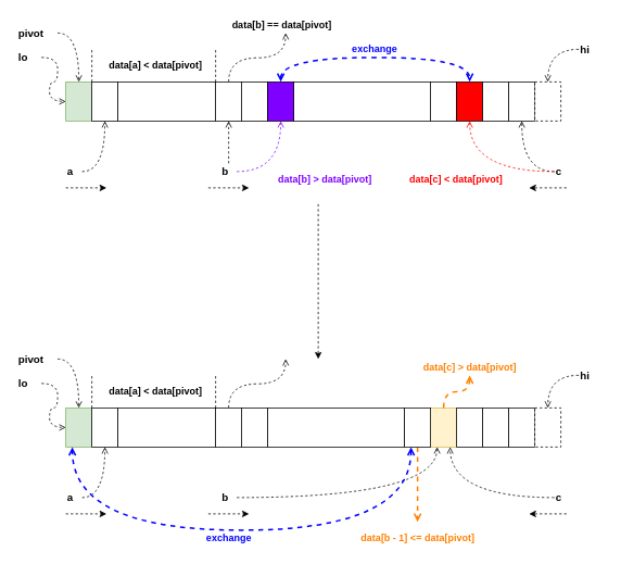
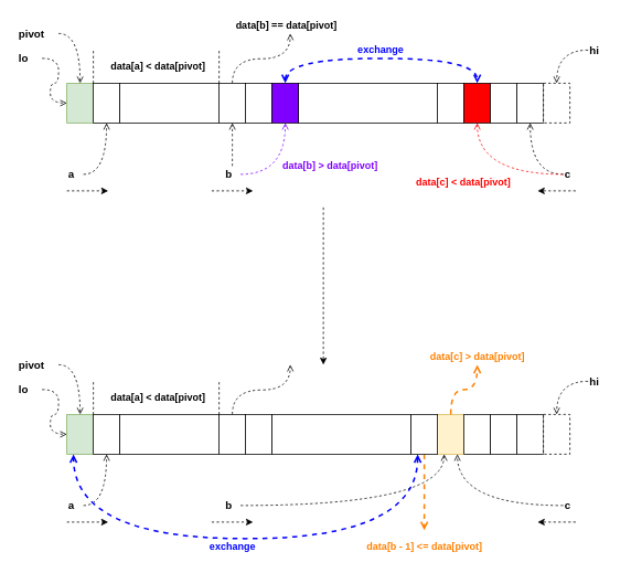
  <mxCell id="0" />
  <mxCell id="1" parent="0" />
  <mxCell id="2" value="" style="rounded=0;whiteSpace=wrap;html=1;strokeColor=#82b366;fillColor=#d5e8d4;fontSize=16;align=center;" vertex="1" parent="1"><mxGeometry x="80" y="100" width="32" height="48" as="geometry" /></mxCell>
  <mxCell id="3" style="edgeStyle=orthogonalEdgeStyle;curved=1;rounded=0;orthogonalLoop=1;jettySize=auto;html=1;exitX=0;exitY=0;exitDx=0;exitDy=0;dashed=1;endArrow=none;endFill=0;" edge="1" parent="1" source="4"><mxGeometry relative="1" as="geometry"><mxPoint x="112" y="60" as="targetPoint" /></mxGeometry></mxCell>
  <mxCell id="4" value="" style="rounded=0;whiteSpace=wrap;html=1;strokeColor=#000000;fillColor=#ffffff;fontSize=16;align=center;" vertex="1" parent="1"><mxGeometry x="112" y="100" width="32" height="48" as="geometry" /></mxCell>
  <mxCell id="5" value="" style="rounded=0;whiteSpace=wrap;html=1;strokeColor=#000000;fillColor=#ffffff;fontSize=16;align=center;" vertex="1" parent="1"><mxGeometry x="296" y="100" width="32" height="48" as="geometry" /></mxCell>
  <mxCell id="6" style="edgeStyle=orthogonalEdgeStyle;curved=1;rounded=0;orthogonalLoop=1;jettySize=auto;html=1;exitX=0.5;exitY=0;exitDx=0;exitDy=0;dashed=1;endArrow=open;endFill=0;" edge="1" parent="1" source="7"><mxGeometry relative="1" as="geometry"><mxPoint x="350" y="40" as="targetPoint" /></mxGeometry></mxCell>
  <mxCell id="7" value="" style="rounded=0;whiteSpace=wrap;html=1;strokeColor=#000000;fillColor=#ffffff;fontSize=16;align=center;" vertex="1" parent="1"><mxGeometry x="264" y="100" width="32" height="48" as="geometry" /></mxCell>
  <mxCell id="8" value="" style="rounded=0;whiteSpace=wrap;html=1;strokeColor=#000000;fillColor=#ffffff;fontSize=16;align=center;" vertex="1" parent="1"><mxGeometry x="528" y="100" width="32" height="48" as="geometry" /></mxCell>
  <mxCell id="9" value="" style="rounded=0;whiteSpace=wrap;html=1;strokeColor=#000000;fillColor=#FF0000;fontSize=16;align=center;" vertex="1" parent="1"><mxGeometry x="560" y="100" width="32" height="48" as="geometry" /></mxCell>
  <mxCell id="10" value="" style="rounded=0;whiteSpace=wrap;html=1;strokeColor=#000000;fillColor=#ffffff;fontSize=16;align=center;" vertex="1" parent="1"><mxGeometry x="592" y="100" width="32" height="48" as="geometry" /></mxCell>
  <mxCell id="11" value="" style="rounded=0;whiteSpace=wrap;html=1;strokeColor=#000000;fillColor=#ffffff;fontSize=16;align=center;" vertex="1" parent="1"><mxGeometry x="624" y="100" width="32" height="48" as="geometry" /></mxCell>
  <mxCell id="12" style="edgeStyle=orthogonalEdgeStyle;curved=1;rounded=0;orthogonalLoop=1;jettySize=auto;html=1;exitX=1;exitY=0;exitDx=0;exitDy=0;dashed=1;endArrow=none;endFill=0;" edge="1" parent="1" source="13"><mxGeometry relative="1" as="geometry"><mxPoint x="264" y="60" as="targetPoint" /></mxGeometry></mxCell>
  <mxCell id="13" value="" style="rounded=0;whiteSpace=wrap;html=1;strokeColor=#000000;fillColor=#ffffff;fontSize=16;align=center;" vertex="1" parent="1"><mxGeometry x="144" y="100" width="120" height="48" as="geometry" /></mxCell>
  <mxCell id="14" value="" style="edgeStyle=orthogonalEdgeStyle;rounded=0;orthogonalLoop=1;jettySize=auto;html=1;endArrow=open;endFill=0;curved=1;dashed=1;" edge="1" parent="1" source="15" target="2"><mxGeometry relative="1" as="geometry" /></mxCell>
  <mxCell id="15" value="pivot" style="text;html=1;align=left;verticalAlign=middle;resizable=0;points=[];autosize=1;fontSize=13;fontColor=#000000;fontStyle=1;" vertex="1" parent="1"><mxGeometry x="20" y="30" width="50" height="20" as="geometry" /></mxCell>
  <mxCell id="16" value="" style="edgeStyle=orthogonalEdgeStyle;curved=1;rounded=0;orthogonalLoop=1;jettySize=auto;html=1;dashed=1;endArrow=open;endFill=0;entryX=0.5;entryY=1;entryDx=0;entryDy=0;" edge="1" parent="1" source="17" target="4"><mxGeometry relative="1" as="geometry"><mxPoint x="113" y="150" as="targetPoint" /></mxGeometry></mxCell>
  <mxCell id="17" value="a" style="text;html=1;align=left;verticalAlign=middle;resizable=0;points=[];autosize=1;fontSize=13;fontColor=#000000;fontStyle=1;" vertex="1" parent="1"><mxGeometry x="80" y="200" width="20" height="20" as="geometry" /></mxCell>
  <mxCell id="18" value="" style="endArrow=classic;html=1;dashed=1;" edge="1" parent="1"><mxGeometry width="50" height="50" relative="1" as="geometry"><mxPoint x="80" y="230" as="sourcePoint" /><mxPoint x="130" y="230" as="targetPoint" /></mxGeometry></mxCell>
  <mxCell id="19" value="" style="rounded=0;whiteSpace=wrap;html=1;strokeColor=#000000;fillColor=#ffffff;fontSize=16;align=center;dashed=1;" vertex="1" parent="1"><mxGeometry x="656" y="100" width="32" height="48" as="geometry" /></mxCell>
  <mxCell id="20" value="" style="edgeStyle=orthogonalEdgeStyle;curved=1;rounded=0;orthogonalLoop=1;jettySize=auto;html=1;dashed=1;endArrow=open;endFill=0;entryX=0.5;entryY=0;entryDx=0;entryDy=0;" edge="1" parent="1" source="21" target="19"><mxGeometry relative="1" as="geometry"><mxPoint x="725" y="150" as="targetPoint" /></mxGeometry></mxCell>
  <mxCell id="21" value="hi" style="text;html=1;align=left;verticalAlign=middle;resizable=0;points=[];autosize=1;fontSize=13;fontColor=#000000;fontStyle=1;" vertex="1" parent="1"><mxGeometry x="710" y="50" width="30" height="20" as="geometry" /></mxCell>
  <mxCell id="22" value="" style="edgeStyle=orthogonalEdgeStyle;curved=1;rounded=0;orthogonalLoop=1;jettySize=auto;html=1;dashed=1;endArrow=open;endFill=0;entryX=0;entryY=0.5;entryDx=0;entryDy=0;" edge="1" parent="1" source="23" target="2"><mxGeometry relative="1" as="geometry"><mxPoint x="35" y="160" as="targetPoint" /></mxGeometry></mxCell>
  <mxCell id="23" value="lo" style="text;html=1;align=left;verticalAlign=middle;resizable=0;points=[];autosize=1;fontSize=13;fontColor=#000000;fontStyle=1;" vertex="1" parent="1"><mxGeometry x="20" y="60" width="30" height="20" as="geometry" /></mxCell>
  <mxCell id="24" value="" style="edgeStyle=orthogonalEdgeStyle;curved=1;rounded=0;orthogonalLoop=1;jettySize=auto;html=1;dashed=1;endArrow=open;endFill=0;" edge="1" parent="1" source="26" target="11"><mxGeometry relative="1" as="geometry" /></mxCell>
  <mxCell id="25" value="" style="edgeStyle=orthogonalEdgeStyle;curved=1;rounded=0;orthogonalLoop=1;jettySize=auto;html=1;dashed=1;endArrow=open;endFill=0;strokeColor=#FF0000;entryX=0.5;entryY=1;entryDx=0;entryDy=0;" edge="1" parent="1" source="26" target="9"><mxGeometry relative="1" as="geometry"><mxPoint x="780" y="210" as="targetPoint" /></mxGeometry></mxCell>
  <mxCell id="26" value="c" style="text;html=1;align=left;verticalAlign=middle;resizable=0;points=[];autosize=1;fontSize=13;fontColor=#000000;fontStyle=1;" vertex="1" parent="1"><mxGeometry x="680" y="200" width="20" height="20" as="geometry" /></mxCell>
  <mxCell id="27" value="" style="endArrow=classic;html=1;dashed=1;" edge="1" parent="1"><mxGeometry width="50" height="50" relative="1" as="geometry"><mxPoint x="695" y="230" as="sourcePoint" /><mxPoint x="649" y="230" as="targetPoint" /></mxGeometry></mxCell>
  <mxCell id="28" value="" style="rounded=0;whiteSpace=wrap;html=1;strokeColor=#000000;fillColor=#ffffff;fontSize=16;align=center;" vertex="1" parent="1"><mxGeometry x="360" y="100" width="168" height="48" as="geometry" /></mxCell>
  <mxCell id="29" value="" style="edgeStyle=orthogonalEdgeStyle;curved=1;rounded=0;orthogonalLoop=1;jettySize=auto;html=1;dashed=1;endArrow=open;endFill=0;" edge="1" parent="1" source="31" target="7"><mxGeometry relative="1" as="geometry" /></mxCell>
  <mxCell id="30" value="" style="edgeStyle=orthogonalEdgeStyle;curved=1;rounded=0;orthogonalLoop=1;jettySize=auto;html=1;dashed=1;endArrow=open;endFill=0;entryX=0.5;entryY=1;entryDx=0;entryDy=0;strokeColor=#7F00FF;" edge="1" parent="1" source="31" target="36"><mxGeometry relative="1" as="geometry"><mxPoint x="370" y="210" as="targetPoint" /></mxGeometry></mxCell>
  <mxCell id="31" value="b" style="text;html=1;align=left;verticalAlign=middle;resizable=0;points=[];autosize=1;fontSize=13;fontColor=#000000;fontStyle=1;" vertex="1" parent="1"><mxGeometry x="270" y="200" width="20" height="20" as="geometry" /></mxCell>
  <mxCell id="32" value="" style="endArrow=classic;html=1;dashed=1;" edge="1" parent="1"><mxGeometry width="50" height="50" relative="1" as="geometry"><mxPoint x="255" y="230" as="sourcePoint" /><mxPoint x="305" y="230" as="targetPoint" /></mxGeometry></mxCell>
  <mxCell id="33" value="data[a] &amp;lt; data[pivot]" style="text;html=1;align=center;verticalAlign=middle;resizable=0;points=[];autosize=1;fontStyle=1" vertex="1" parent="1"><mxGeometry x="125" y="70" width="130" height="20" as="geometry" /></mxCell>
  <mxCell id="34" value="data[b] == data[pivot]" style="text;html=1;align=center;verticalAlign=middle;resizable=0;points=[];autosize=1;fontStyle=1" vertex="1" parent="1"><mxGeometry x="275" y="20" width="140" height="20" as="geometry" /></mxCell>
  <mxCell id="35" style="edgeStyle=orthogonalEdgeStyle;curved=1;rounded=0;orthogonalLoop=1;jettySize=auto;html=1;exitX=0.5;exitY=0;exitDx=0;exitDy=0;entryX=0.5;entryY=0;entryDx=0;entryDy=0;dashed=1;endArrow=open;endFill=0;strokeColor=#0000FF;fontColor=#FF0000;startArrow=open;startFill=0;strokeWidth=2;" edge="1" parent="1" source="36" target="9"><mxGeometry relative="1" as="geometry"><Array as="points"><mxPoint x="344" y="70" /><mxPoint x="576" y="70" /></Array></mxGeometry></mxCell>
  <mxCell id="36" value="" style="rounded=0;whiteSpace=wrap;html=1;strokeColor=#000000;fillColor=#7F00FF;fontSize=16;align=center;" vertex="1" parent="1"><mxGeometry x="328" y="100" width="32" height="48" as="geometry" /></mxCell>
- <mxCell id="37" value="data[b] &amp;gt; data[pivot]" style="text;html=1;align=center;verticalAlign=middle;resizable=0;points=[];autosize=1;fontStyle=1;fontColor=#7F00FF;" vertex="1" parent="1"><mxGeometry x="333" y="210" width="130" height="20" as="geometry" /></mxCell>
+ <mxCell id="37" value="data[b] &amp;gt; data[pivot]" style="text;html=1;align=center;verticalAlign=middle;resizable=0;points=[];autosize=1;fontStyle=1;fontColor=#7F00FF;" vertex="1" parent="1"><mxGeometry x="333" y="190" width="130" height="20" as="geometry" /></mxCell>
  <mxCell id="38" value="data[c] &amp;lt; data[pivot]" style="text;html=1;align=center;verticalAlign=middle;resizable=0;points=[];autosize=1;fontStyle=1;fontColor=#FF0000;" vertex="1" parent="1"><mxGeometry x="494" y="210" width="130" height="20" as="geometry" /></mxCell>
  <mxCell id="39" value="exchange" style="text;html=1;align=center;verticalAlign=middle;resizable=0;points=[];autosize=1;fontStyle=1;fontColor=#0000FF;" vertex="1" parent="1"><mxGeometry x="424" y="50" width="70" height="20" as="geometry" /></mxCell>
  <mxCell id="40" value="" style="rounded=0;whiteSpace=wrap;html=1;strokeColor=#82b366;fillColor=#d5e8d4;fontSize=16;align=center;" vertex="1" parent="1"><mxGeometry x="80" y="500" width="32" height="48" as="geometry" /></mxCell>
  <mxCell id="41" style="edgeStyle=orthogonalEdgeStyle;curved=1;rounded=0;orthogonalLoop=1;jettySize=auto;html=1;exitX=0;exitY=0;exitDx=0;exitDy=0;dashed=1;endArrow=none;endFill=0;" edge="1" parent="1" source="42"><mxGeometry relative="1" as="geometry"><mxPoint x="112" y="460" as="targetPoint" /></mxGeometry></mxCell>
  <mxCell id="42" value="" style="rounded=0;whiteSpace=wrap;html=1;strokeColor=#000000;fillColor=#ffffff;fontSize=16;align=center;" vertex="1" parent="1"><mxGeometry x="112" y="500" width="32" height="48" as="geometry" /></mxCell>
  <mxCell id="43" value="" style="rounded=0;whiteSpace=wrap;html=1;strokeColor=#000000;fillColor=#ffffff;fontSize=16;align=center;" vertex="1" parent="1"><mxGeometry x="296" y="500" width="32" height="48" as="geometry" /></mxCell>
  <mxCell id="44" style="edgeStyle=orthogonalEdgeStyle;curved=1;rounded=0;orthogonalLoop=1;jettySize=auto;html=1;exitX=0.5;exitY=0;exitDx=0;exitDy=0;dashed=1;endArrow=open;endFill=0;" edge="1" parent="1" source="45"><mxGeometry relative="1" as="geometry"><mxPoint x="350" y="440" as="targetPoint" /></mxGeometry></mxCell>
  <mxCell id="45" value="" style="rounded=0;whiteSpace=wrap;html=1;strokeColor=#000000;fillColor=#ffffff;fontSize=16;align=center;" vertex="1" parent="1"><mxGeometry x="264" y="500" width="32" height="48" as="geometry" /></mxCell>
  <mxCell id="46" value="" style="rounded=0;whiteSpace=wrap;html=1;strokeColor=#d6b656;fillColor=#fff2cc;fontSize=16;align=center;" vertex="1" parent="1"><mxGeometry x="528" y="500" width="32" height="48" as="geometry" /></mxCell>
  <mxCell id="47" style="edgeStyle=orthogonalEdgeStyle;curved=1;rounded=0;orthogonalLoop=1;jettySize=auto;html=1;exitX=0.5;exitY=0;exitDx=0;exitDy=0;dashed=1;startArrow=none;startFill=0;endArrow=open;endFill=0;strokeColor=#FF8000;strokeWidth=2;fontColor=#0000FF;" edge="1" parent="1" source="46" target="76"><mxGeometry relative="1" as="geometry"><mxPoint x="576" y="450" as="targetPoint" /></mxGeometry></mxCell>
  <mxCell id="48" value="" style="rounded=0;whiteSpace=wrap;html=1;strokeColor=#000000;fillColor=#ffffff;fontSize=16;align=center;" vertex="1" parent="1"><mxGeometry x="560" y="500" width="32" height="48" as="geometry" /></mxCell>
  <mxCell id="49" value="" style="rounded=0;whiteSpace=wrap;html=1;strokeColor=#000000;fillColor=#ffffff;fontSize=16;align=center;" vertex="1" parent="1"><mxGeometry x="592" y="500" width="32" height="48" as="geometry" /></mxCell>
  <mxCell id="50" value="" style="rounded=0;whiteSpace=wrap;html=1;strokeColor=#000000;fillColor=#ffffff;fontSize=16;align=center;" vertex="1" parent="1"><mxGeometry x="624" y="500" width="32" height="48" as="geometry" /></mxCell>
  <mxCell id="51" style="edgeStyle=orthogonalEdgeStyle;curved=1;rounded=0;orthogonalLoop=1;jettySize=auto;html=1;exitX=1;exitY=0;exitDx=0;exitDy=0;dashed=1;endArrow=none;endFill=0;" edge="1" parent="1" source="52"><mxGeometry relative="1" as="geometry"><mxPoint x="264" y="460" as="targetPoint" /></mxGeometry></mxCell>
  <mxCell id="52" value="" style="rounded=0;whiteSpace=wrap;html=1;strokeColor=#000000;fillColor=#ffffff;fontSize=16;align=center;" vertex="1" parent="1"><mxGeometry x="144" y="500" width="120" height="48" as="geometry" /></mxCell>
  <mxCell id="53" value="" style="edgeStyle=orthogonalEdgeStyle;rounded=0;orthogonalLoop=1;jettySize=auto;html=1;endArrow=open;endFill=0;curved=1;dashed=1;" edge="1" parent="1" source="54" target="40"><mxGeometry relative="1" as="geometry" /></mxCell>
  <mxCell id="54" value="pivot" style="text;html=1;align=left;verticalAlign=middle;resizable=0;points=[];autosize=1;fontSize=13;fontColor=#000000;fontStyle=1;" vertex="1" parent="1"><mxGeometry x="20" y="430" width="50" height="20" as="geometry" /></mxCell>
  <mxCell id="55" value="" style="edgeStyle=orthogonalEdgeStyle;curved=1;rounded=0;orthogonalLoop=1;jettySize=auto;html=1;dashed=1;endArrow=open;endFill=0;entryX=0.5;entryY=1;entryDx=0;entryDy=0;" edge="1" parent="1" source="56" target="42"><mxGeometry relative="1" as="geometry"><mxPoint x="113" y="550" as="targetPoint" /></mxGeometry></mxCell>
  <mxCell id="56" value="a" style="text;html=1;align=left;verticalAlign=middle;resizable=0;points=[];autosize=1;fontSize=13;fontColor=#000000;fontStyle=1;" vertex="1" parent="1"><mxGeometry x="80" y="600" width="20" height="20" as="geometry" /></mxCell>
  <mxCell id="57" value="" style="endArrow=classic;html=1;dashed=1;" edge="1" parent="1"><mxGeometry width="50" height="50" relative="1" as="geometry"><mxPoint x="80" y="630" as="sourcePoint" /><mxPoint x="130" y="630" as="targetPoint" /></mxGeometry></mxCell>
  <mxCell id="58" value="" style="rounded=0;whiteSpace=wrap;html=1;strokeColor=#000000;fillColor=#ffffff;fontSize=16;align=center;dashed=1;" vertex="1" parent="1"><mxGeometry x="656" y="500" width="32" height="48" as="geometry" /></mxCell>
  <mxCell id="59" value="" style="edgeStyle=orthogonalEdgeStyle;curved=1;rounded=0;orthogonalLoop=1;jettySize=auto;html=1;dashed=1;endArrow=open;endFill=0;entryX=0.5;entryY=0;entryDx=0;entryDy=0;" edge="1" parent="1" source="60" target="58"><mxGeometry relative="1" as="geometry"><mxPoint x="725" y="550" as="targetPoint" /></mxGeometry></mxCell>
  <mxCell id="60" value="hi" style="text;html=1;align=left;verticalAlign=middle;resizable=0;points=[];autosize=1;fontSize=13;fontColor=#000000;fontStyle=1;" vertex="1" parent="1"><mxGeometry x="710" y="450" width="30" height="20" as="geometry" /></mxCell>
  <mxCell id="61" value="" style="edgeStyle=orthogonalEdgeStyle;curved=1;rounded=0;orthogonalLoop=1;jettySize=auto;html=1;dashed=1;endArrow=open;endFill=0;entryX=0;entryY=0.5;entryDx=0;entryDy=0;" edge="1" parent="1" source="62" target="40"><mxGeometry relative="1" as="geometry"><mxPoint x="35" y="560" as="targetPoint" /></mxGeometry></mxCell>
  <mxCell id="62" value="lo" style="text;html=1;align=left;verticalAlign=middle;resizable=0;points=[];autosize=1;fontSize=13;fontColor=#000000;fontStyle=1;" vertex="1" parent="1"><mxGeometry x="20" y="460" width="30" height="20" as="geometry" /></mxCell>
  <mxCell id="63" value="" style="edgeStyle=orthogonalEdgeStyle;curved=1;rounded=0;orthogonalLoop=1;jettySize=auto;html=1;dashed=1;endArrow=open;endFill=0;entryX=0.75;entryY=1;entryDx=0;entryDy=0;" edge="1" parent="1" source="64" target="46"><mxGeometry relative="1" as="geometry" /></mxCell>
  <mxCell id="64" value="c" style="text;html=1;align=left;verticalAlign=middle;resizable=0;points=[];autosize=1;fontSize=13;fontColor=#000000;fontStyle=1;" vertex="1" parent="1"><mxGeometry x="680" y="600" width="20" height="20" as="geometry" /></mxCell>
  <mxCell id="65" value="" style="endArrow=classic;html=1;dashed=1;" edge="1" parent="1"><mxGeometry width="50" height="50" relative="1" as="geometry"><mxPoint x="695" y="630" as="sourcePoint" /><mxPoint x="649" y="630" as="targetPoint" /></mxGeometry></mxCell>
  <mxCell id="66" value="" style="rounded=0;whiteSpace=wrap;html=1;strokeColor=#000000;fillColor=#ffffff;fontSize=16;align=center;" vertex="1" parent="1"><mxGeometry x="328" y="500" width="168" height="48" as="geometry" /></mxCell>
  <mxCell id="67" value="" style="edgeStyle=orthogonalEdgeStyle;curved=1;rounded=0;orthogonalLoop=1;jettySize=auto;html=1;dashed=1;endArrow=open;endFill=0;entryX=0.25;entryY=1;entryDx=0;entryDy=0;" edge="1" parent="1" source="68" target="46"><mxGeometry relative="1" as="geometry"><mxPoint x="542" y="548" as="targetPoint" /></mxGeometry></mxCell>
  <mxCell id="68" value="b" style="text;html=1;align=left;verticalAlign=middle;resizable=0;points=[];autosize=1;fontSize=13;fontColor=#000000;fontStyle=1;" vertex="1" parent="1"><mxGeometry x="270" y="600" width="20" height="20" as="geometry" /></mxCell>
  <mxCell id="69" value="data[a] &amp;lt; data[pivot]" style="text;html=1;align=center;verticalAlign=middle;resizable=0;points=[];autosize=1;fontStyle=1" vertex="1" parent="1"><mxGeometry x="125" y="470" width="130" height="20" as="geometry" /></mxCell>
  <mxCell id="70" style="edgeStyle=orthogonalEdgeStyle;curved=1;rounded=0;orthogonalLoop=1;jettySize=auto;html=1;exitX=0.5;exitY=1;exitDx=0;exitDy=0;dashed=1;startArrow=none;startFill=0;endArrow=open;endFill=0;strokeColor=#FF8000;strokeWidth=2;fontColor=#0000FF;" edge="1" parent="1" source="72"><mxGeometry relative="1" as="geometry"><mxPoint x="512" y="640" as="targetPoint" /></mxGeometry></mxCell>
  <mxCell id="71" style="edgeStyle=orthogonalEdgeStyle;curved=1;rounded=0;orthogonalLoop=1;jettySize=auto;html=1;exitX=0.25;exitY=1;exitDx=0;exitDy=0;entryX=0.25;entryY=1;entryDx=0;entryDy=0;dashed=1;startArrow=open;startFill=0;endArrow=open;endFill=0;strokeColor=#0000FF;strokeWidth=2;fontColor=#0000FF;" edge="1" parent="1" source="72" target="40"><mxGeometry relative="1" as="geometry"><Array as="points"><mxPoint x="504" y="650" /><mxPoint x="88" y="650" /></Array></mxGeometry></mxCell>
  <mxCell id="72" value="" style="rounded=0;whiteSpace=wrap;html=1;strokeColor=#000000;fillColor=#ffffff;fontSize=16;align=center;" vertex="1" parent="1"><mxGeometry x="496" y="500" width="32" height="48" as="geometry" /></mxCell>
  <mxCell id="73" value="" style="endArrow=classic;html=1;dashed=1;" edge="1" parent="1"><mxGeometry width="50" height="50" relative="1" as="geometry"><mxPoint x="255" y="630" as="sourcePoint" /><mxPoint x="305" y="630" as="targetPoint" /></mxGeometry></mxCell>
  <mxCell id="74" value="data[b - 1] &amp;lt;= data[pivot]" style="text;html=1;align=center;verticalAlign=middle;resizable=0;points=[];autosize=1;fontStyle=1;fontColor=#FF8000;" vertex="1" parent="1"><mxGeometry x="437" y="650" width="150" height="20" as="geometry" /></mxCell>
  <mxCell id="75" value="" style="endArrow=classic;html=1;dashed=1;" edge="1" parent="1"><mxGeometry width="50" height="50" relative="1" as="geometry"><mxPoint x="390" y="250" as="sourcePoint" /><mxPoint x="390" y="440" as="targetPoint" /></mxGeometry></mxCell>
- <mxCell id="76" value="data[c] &amp;gt; data[pivot]" style="text;html=1;align=center;verticalAlign=middle;resizable=0;points=[];autosize=1;fontStyle=1;fontColor=#FF8000;" vertex="1" parent="1"><mxGeometry x="511" y="440" width="130" height="20" as="geometry" /></mxCell>
+ <mxCell id="76" value="data[c] &amp;gt; data[pivot]" style="text;html=1;align=center;verticalAlign=middle;resizable=0;points=[];autosize=1;fontStyle=1;fontColor=#FF8000;" vertex="1" parent="1"><mxGeometry x="511" y="420" width="130" height="20" as="geometry" /></mxCell>
  <mxCell id="77" value="exchange" style="text;html=1;align=center;verticalAlign=middle;resizable=0;points=[];autosize=1;fontStyle=1;fontColor=#0000FF;" vertex="1" parent="1"><mxGeometry x="245" y="650" width="70" height="20" as="geometry" /></mxCell>
